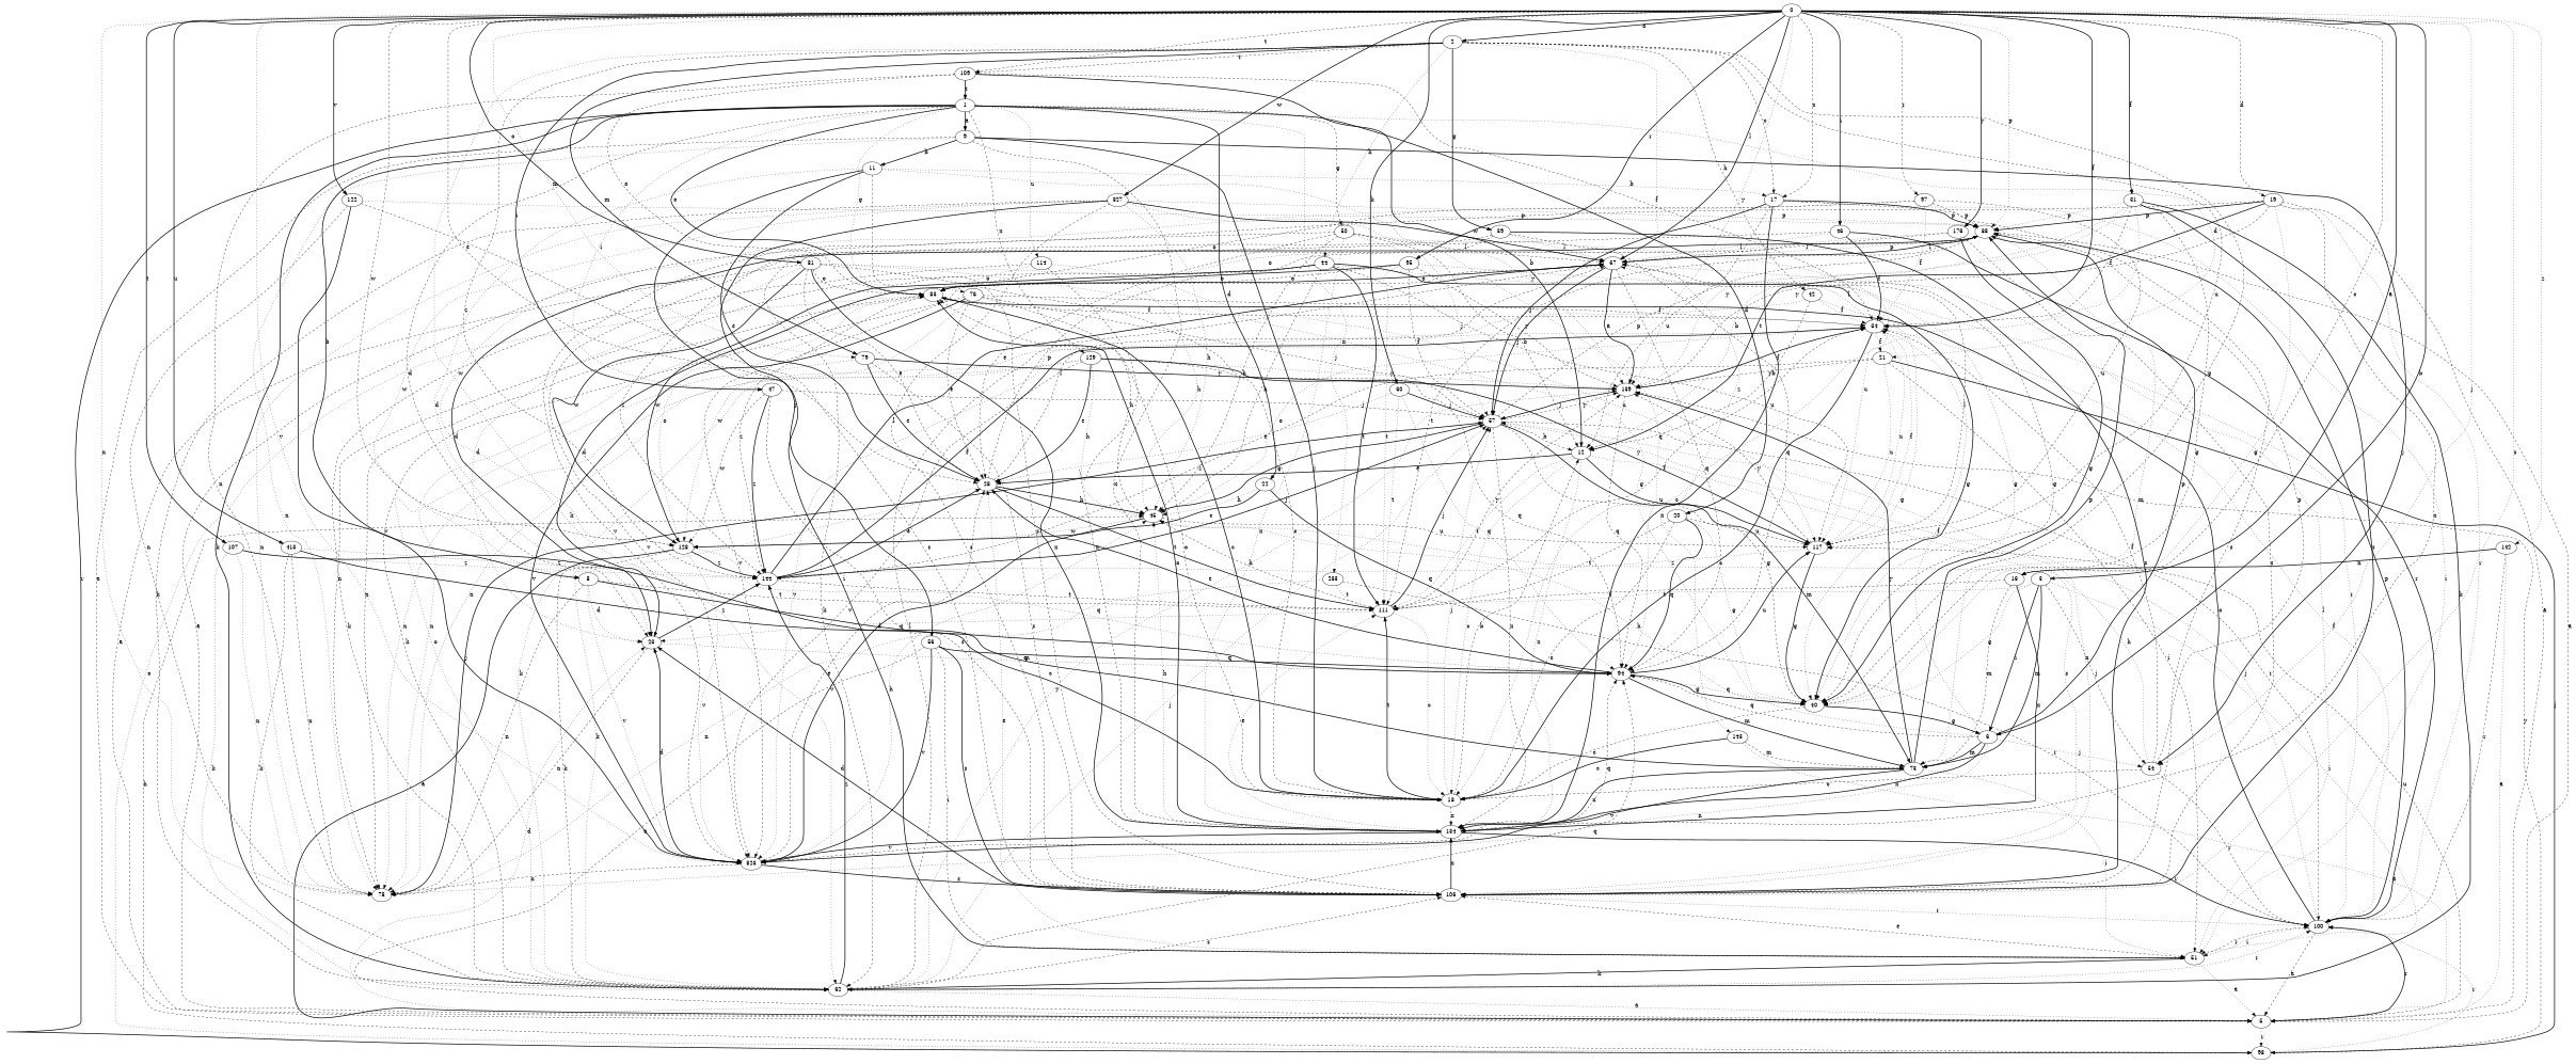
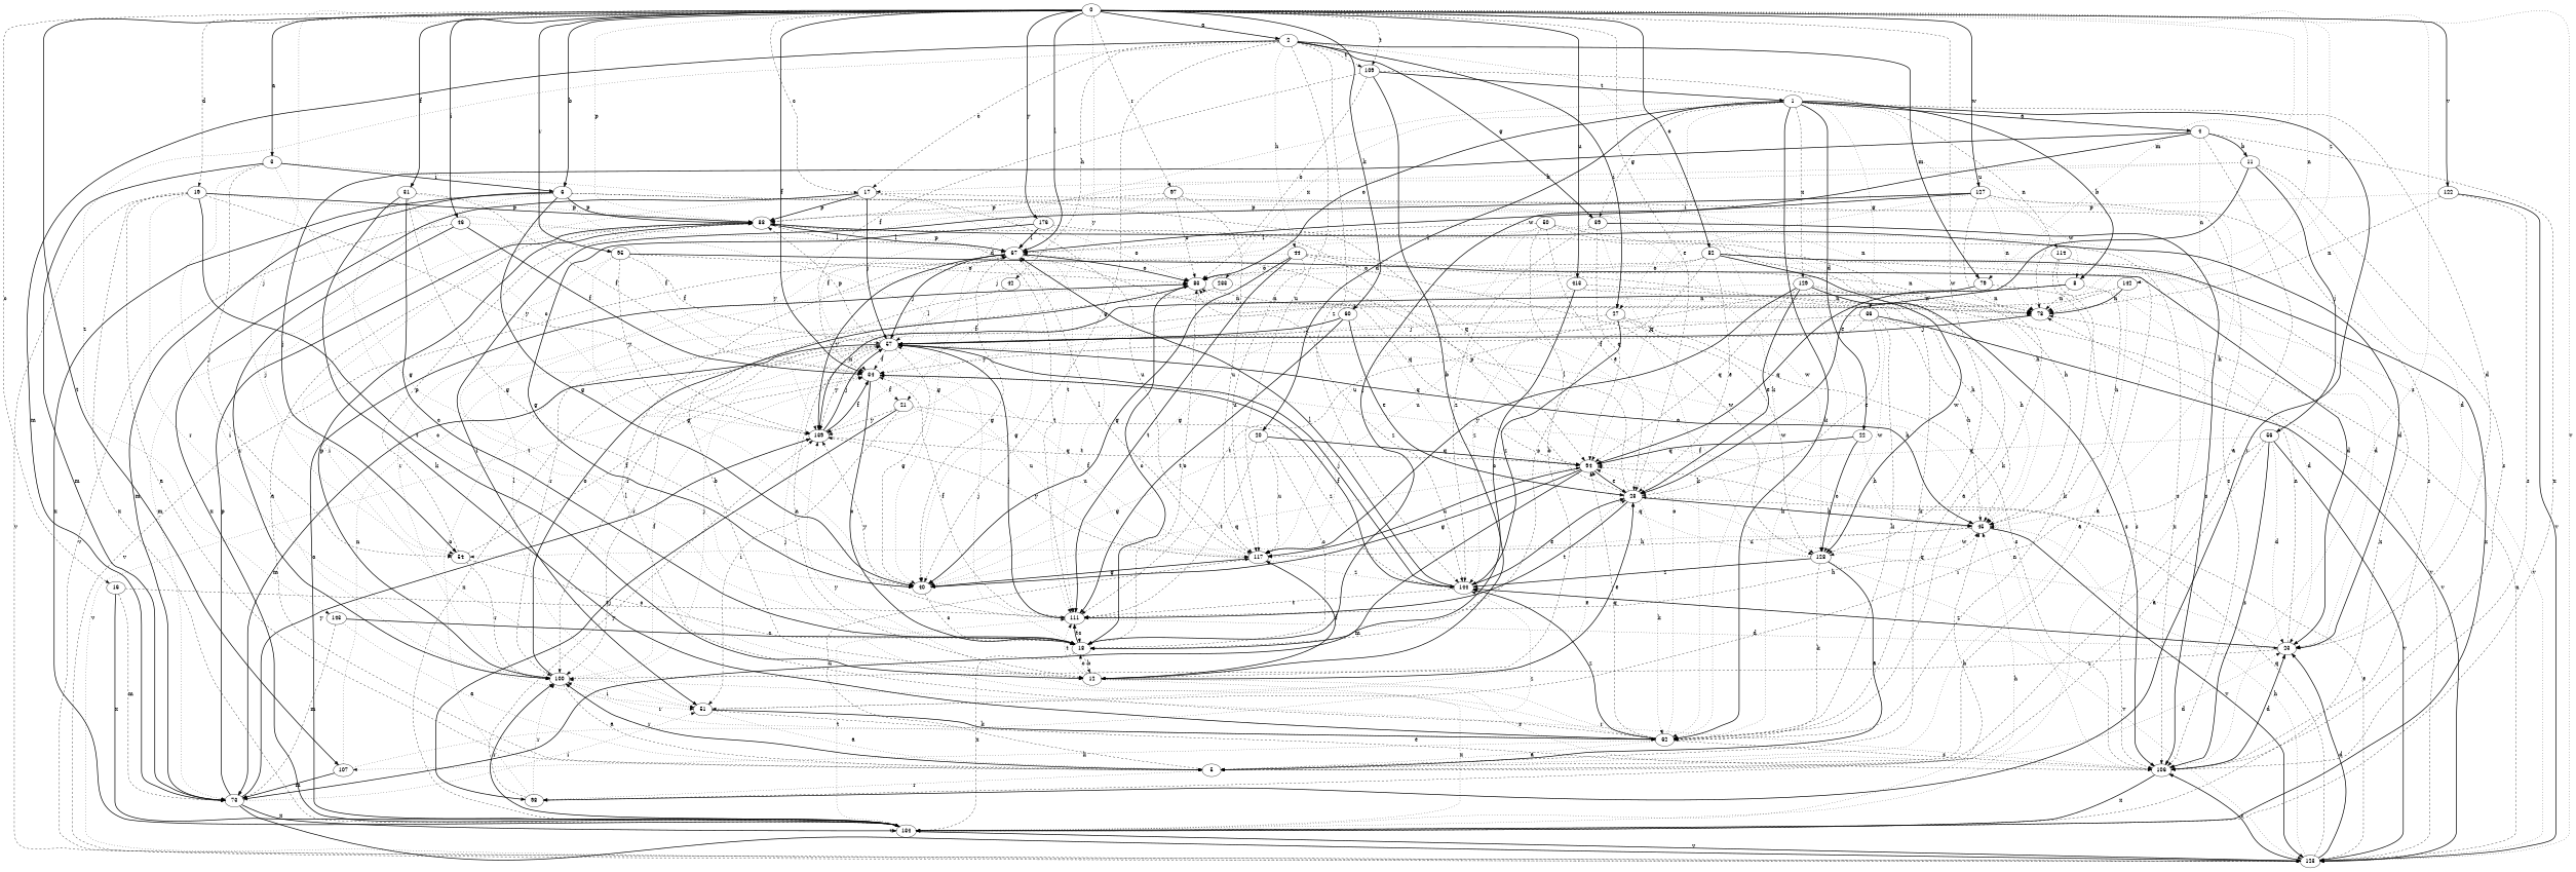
  strict digraph {
    edge [style=dashed]
    0
    2
    3
    6
    16
    17
    19
    28
    31
    34
    46
    54
    60
    67
    n15 [label=79]
    78
-   81
+   81 [label=82]
    88
    95
    97
    106
    107
    109
    n24 [label=413]
    122
-   123 [label=823]
-   127 [label=827]
+   123
+   127
    128
    n29 [label=176]
    139
    142
    39
-   47
+   47 [label=27]
    62
    40
    42
    44
    73
    117
    143
    144
    51
    111
    134
    45
    94
    57
    5
    100
    12
    18
    21
    83
    23
    1
    8
-   4 [label=9]
+   4
    20
    22
-   36 [label=76]
+   36
    98
    114
    129
    n64 [label=233]
    11
    50
    56
    0 -> 2 [label=a style=bold]
    0 -> 3 [label=a style=bold]
    0 -> 6 [label=b style=bold]
    0 -> 16 [label=c]
    0 -> 17 [label=c]
    0 -> 19 [label=d]
    0 -> 28 [label=e]
    0 -> 31 [label=f style=bold]
    0 -> 34 [label=f style=bold]
    0 -> 46 [label=i style=bold]
    0 -> 54 [label=j style=dotted]
    0 -> 60 [label=k style=bold]
    0 -> 67 [label=l style=bold]
    0 -> n15 [label=m style=dotted]
    0 -> 78 [label=n style=dotted]
    0 -> 81 [label=o style=bold]
    0 -> 88 [label=p style=dotted]
    0 -> 95 [label=r style=bold]
    0 -> 97 [label=r]
    0 -> 106 [label=s style=dotted]
    0 -> 107 [label=t style=bold]
    0 -> 109 [label=t]
    0 -> n24 [label=u style=bold]
    0 -> 122 [label=v style=bold]
    0 -> 123 [label=v style=dotted]
    0 -> 127 [label=w style=bold]
    0 -> 128 [label=w]
    0 -> n29 [label=y style=bold]
    0 -> 139 [label=y style=dotted]
    0 -> 142 [label=z style=dotted]
    2 -> 17 [label=c]
    2 -> n15 [label=m style=bold]
    2 -> 109 [label=t]
    2 -> 39 [label=g style=bold]
    2 -> 47 [label=i style=bold]
    2 -> 62 [label=k style=dotted]
    2 -> 40 [label=g]
    2 -> 42 [label=h]
    2 -> 44 [label=h style=dotted]
+   2 -> 73 [label=m style=bold]
    2 -> 117 [label=u]
    2 -> 143 [label=z style=dotted]
    2 -> 144 [label=z]
    3 -> 6 [label=i style=bold]
    3 -> 54 [label=j]
    3 -> 40 [label=g style=dotted]
    3 -> 73 [label=m style=bold]
    3 -> 51 [label=i style=dotted]
    3 -> 111 [label=t style=dotted]
    6 -> 34 [label=f style=dotted]
    6 -> 54 [label=j style=dotted]
    6 -> 78 [label=n style=dotted]
    6 -> 88 [label=p style=bold]
-   40 -> 6 [label=g style=bold]
+   6 -> 40 [label=g style=bold]
    6 -> 73 [label=m style=bold]
    6 -> 134 [label=x style=bold]
    6 -> 45 [label=h style=dotted]
    6 -> 94 [label=q]
    16 -> 73 [label=m]
    16 -> 111 [label=t]
    16 -> 134 [label=x style=bold]
    17 -> 88 [label=p style=bold]
    17 -> 106 [label=s]
-   17 -> 12 [label=u]
+   17 -> 117 [label=u]
    17 -> 51 [label=i style=dotted]
    17 -> 134 [label=x style=bold]
    17 -> 57 [label=j style=bold]
    19 -> 88 [label=p style=bold]
    19 -> 123 [label=v]
    19 -> 139 [label=y]
    19 -> 40 [label=g style=dotted]
    19 -> 134 [label=x]
    19 -> 5 [label=a]
    19 -> 100 [label=r style=dotted]
    19 -> 12 [label=t style=bold]
    28 -> 67 [label=l]
    28 -> 88 [label=p]
    28 -> 62 [label=k style=dotted]
    28 -> 111 [label=t style=bold]
    28 -> 45 [label=h style=bold]
    31 -> 34 [label=f]
    31 -> 88 [label=p style=dotted]
-   31 -> 106 [label=s style=bold]
-   31 -> 139 [label=y style=dotted]
+   129 -> 106 [label=s style=bold]
+   31 -> 139 [label=c style=dotted]
    31 -> 62 [label=k style=bold]
    31 -> 40 [label=g]
-   31 -> 12 [label=b style=dotted]
-   31 -> 18 [label=c style=dotted]
+   31 -> 12 [label=c style=dotted]
+   31 -> 18 [label=c style=bold]
    34 -> 67 [label=l style=dotted]
    34 -> 123 [label=v style=dotted]
    34 -> 117 [label=u style=dotted]
    34 -> 18 [label=c style=bold]
    34 -> 21 [label=f style=dotted]
    46 -> 34 [label=f style=bold]
    46 -> 67 [label=l style=dotted]
    46 -> 123 [label=v]
    46 -> 100 [label=r style=bold]
    54 -> 34 [label=f]
    54 -> 88 [label=p]
-   54 -> 45 [label=h style=dotted]
+   45 -> 54 [label=h style=dotted]
    54 -> 100 [label=r]
    54 -> 18 [label=c]
-   60 -> 28 [label=e style=dotted]
-   60 -> 111 [label=t style=dotted]
+   60 -> 28 [label=e style=bold]
+   60 -> 111 [label=t style=bold]
    60 -> 94 [label=q style=dotted]
    60 -> 57 [label=j style=bold]
    67 -> 88 [label=p style=dotted]
    67 -> 123 [label=v]
-   67 -> 139 [label=a style=bold]
+   67 -> 139 [label=y style=bold]
    67 -> 40 [label=g]
    67 -> 94 [label=q]
    67 -> 57 [label=j style=bold]
    67 -> 83 [label=o style=bold]
-   n15 -> 28 [label=e style=bold]
    n15 -> 78 [label=n style=dotted]
    n15 -> 106 [label=s]
-   n15 -> 139 [label=y style=bold]
+   n15 -> 139 [label=n style=bold]
    78 -> 57 [label=j style=bold]
    81 -> 28 [label=e]
    81 -> 128 [label=w style=bold]
    81 -> 40 [label=g style=dotted]
    81 -> 117 [label=u style=dotted]
    81 -> 134 [label=x style=bold]
    81 -> 5 [label=a]
    81 -> 18 [label=c]
    81 -> 83 [label=o]
    81 -> 23 [label=d style=dotted]
    88 -> 67 [label=l style=bold]
    88 -> 73 [label=m style=dotted]
    88 -> 111 [label=t]
    88 -> 5 [label=a]
    88 -> 23 [label=d style=bold]
    95 -> 139 [label=y]
    95 -> 40 [label=g style=dotted]
-   95 -> 111 [label=t style=dotted]
+   95 -> 18 [label=t style=dotted]
    95 -> 57 [label=f]
    95 -> 83 [label=o]
    95 -> 23 [label=d style=bold]
    97 -> 34 [label=f style=dotted]
    97 -> 88 [label=p]
    97 -> 128 [label=w style=dotted]
    97 -> 117 [label=u]
    97 -> 83 [label=o]
    106 -> 134 [label=x style=bold]
    106 -> 57 [label=n style=dotted]
    106 -> 100 [label=r style=dotted]
    106 -> 23 [label=d style=bold]
    107 -> 78 [label=n style=dotted]
-   107 -> 62 [label=k style=dotted]
+   62 -> 107 [label=k style=dotted]
    107 -> 73 [label=m style=bold]
    107 -> 144 [label=z style=dotted]
    109 -> 34 [label=f]
    109 -> 78 [label=n]
    109 -> 12 [label=b style=bold]
    109 -> 83 [label=o]
    109 -> 1 [label=t style=bold]
    n24 -> 78 [label=n]
    n24 -> 62 [label=k]
    n24 -> 144 [label=z style=dotted]
    n24 -> 18 [label=c style=bold]
    122 -> 78 [label=n]
    122 -> 88 [label=p style=dotted]
    122 -> 106 [label=s]
    122 -> 123 [label=v style=bold]
    123 -> 28 [label=e]
    123 -> 78 [label=n]
    123 -> 106 [label=s style=bold]
    123 -> 45 [label=h style=dotted]
    123 -> 94 [label=q]
    123 -> 23 [label=d style=bold]
    127 -> 67 [label=w style=bold]
    127 -> 78 [label=n style=dotted]
    127 -> 88 [label=p style=dotted]
    127 -> 106 [label=s]
    127 -> 62 [label=k]
    127 -> 51 [label=i style=bold]
    127 -> 45 [label=h style=dotted]
    127 -> 94 [label=q style=dotted]
    127 -> 8 [label=w style=dotted]
    128 -> 123 [label=v style=dotted]
    128 -> 62 [label=k]
    128 -> 144 [label=z style=bold]
    128 -> 94 [label=q style=dotted]
    128 -> 5 [label=a style=bold]
    128 -> 83 [label=o style=dotted]
-   n29 -> 67 [label=l]
+   n29 -> 67 [label=l style=bold]
    n29 -> 106 [label=s]
    n29 -> 40 [label=g style=bold]
    n29 -> 83 [label=o style=dotted]
    139 -> 34 [label=f style=bold]
    139 -> 94 [label=q]
    139 -> 57 [label=j style=bold]
-   142 -> 16 [label=n style=bold]
+   142 -> 78 [label=n style=bold]
    142 -> 5 [label=a style=dotted]
    142 -> 100 [label=r]
    39 -> 67 [label=l style=dotted]
    39 -> 106 [label=s style=bold]
-   39 -> 62 [label=k]
+   39 -> 62 [label=k style=dotted]
    39 -> 144 [label=z]
    39 -> 94 [label=q]
    47 -> 106 [label=s]
    47 -> 128 [label=w]
    47 -> 144 [label=z style=bold]
    47 -> 57 [label=j]
    62 -> 67 [label=l]
    62 -> 106 [label=s]
    62 -> 139 [label=y style=dotted]
    62 -> 144 [label=z style=bold]
    62 -> 94 [label=q]
    62 -> 57 [label=j style=dotted]
    62 -> 5 [label=a style=dotted]
    62 -> 100 [label=r style=dotted]
    62 -> 83 [label=o style=dotted]
    40 -> 94 [label=q style=dotted]
    40 -> 18 [label=c]
    42 -> 34 [label=f style=dotted]
    42 -> 78 [label=n style=dotted]
    42 -> 40 [label=g style=dotted]
    42 -> 12 [label=b]
    44 -> 78 [label=n]
-   44 -> 128 [label=w style=bold]
+   44 -> 128 [label=w]
    44 -> 40 [label=g style=bold]
    44 -> 117 [label=u]
    44 -> 111 [label=t style=bold]
    44 -> 45 [label=h]
    44 -> 100 [label=r style=dotted]
    44 -> 83 [label=o style=dotted]
    73 -> 88 [label=p style=bold]
    73 -> 123 [label=v style=bold]
    73 -> 139 [label=y style=bold]
    73 -> 51 [label=i style=dotted]
    73 -> 134 [label=x style=bold]
    117 -> 34 [label=f style=dotted]
    117 -> 67 [label=l]
    117 -> 139 [label=y]
    117 -> 40 [label=g style=bold]
    117 -> 144 [label=z style=dotted]
    143 -> 73 [label=m]
    143 -> 5 [label=a style=dotted]
    143 -> 18 [label=c style=bold]
    144 -> 28 [label=e style=bold]
    144 -> 34 [label=f style=bold]
    144 -> 67 [label=l style=bold]
    144 -> 111 [label=t]
    144 -> 57 [label=j style=bold]
    51 -> 28 [label=e style=dotted]
    51 -> 67 [label=l style=dotted]
    51 -> 106 [label=e]
    51 -> 62 [label=k style=bold]
    51 -> 5 [label=a style=dotted]
-   51 -> 100 [label=r]
+   23 -> 100 [label=r]
    111 -> 34 [label=f]
    111 -> 139 [label=y]
    111 -> 45 [label=h]
    111 -> 57 [label=j style=bold]
    111 -> 18 [label=c style=dotted]
    111 -> 23 [label=d style=dotted]
    134 -> 123 [label=v style=bold]
-   134 -> 111 [label=e style=dotted]
+   134 -> 111 [label=t style=dotted]
    134 -> 45 [label=h style=dotted]
    134 -> 100 [label=r style=bold]
    134 -> 83 [label=o style=bold]
-   45 -> 34 [label=o style=dotted]
+   45 -> 34 [label=f style=dotted]
    45 -> 123 [label=v style=bold]
    45 -> 128 [label=w style=dotted]
    45 -> 117 [label=u]
    94 -> 28 [label=e style=bold]
    94 -> 40 [label=g style=bold]
    94 -> 73 [label=m style=bold]
    94 -> 117 [label=u style=bold]
    57 -> 88 [label=p]
    57 -> 139 [label=y]
    57 -> 40 [label=g]
    57 -> 73 [label=m style=bold]
    57 -> 134 [label=x]
-   57 -> 45 [label=g style=bold]
+   57 -> 45 [label=h style=bold]
    57 -> 100 [label=r]
-   57 -> 12 [label=b]
+   57 -> 12 [label=n]
    5 -> 117 [label=u]
    5 -> 100 [label=r style=bold]
    5 -> 23 [label=d style=dotted]
    5 -> 98 [label=r style=dotted]
    100 -> 34 [label=f style=dotted]
    100 -> 88 [label=p style=bold]
    100 -> 51 [label=i style=dotted]
    100 -> 57 [label=j style=dotted]
    100 -> 5 [label=a]
    100 -> 83 [label=o style=bold]
    12 -> 28 [label=e style=bold]
    12 -> 106 [label=s style=dotted]
-   12 -> 117 [label=u style=bold]
+   12 -> 117 [label=f style=bold]
    12 -> 111 [label=t style=dotted]
    12 -> 134 [label=x style=dotted]
    12 -> 18 [label=c style=dotted]
    18 -> 111 [label=t style=bold]
    18 -> 134 [label=x]
    18 -> 57 [label=j style=dotted]
    18 -> 12 [label=b]
    18 -> 83 [label=o]
    21 -> 139 [label=y]
    21 -> 117 [label=u style=dotted]
    21 -> 144 [label=z]
    21 -> 51 [label=i]
    21 -> 98 [label=j style=bold]
-   83 -> 34 [label=f]
+   57 -> 34 [label=f]
    83 -> 78 [label=n]
    83 -> 144 [label=z]
    83 -> 18 [label=c style=bold]
    23 -> 78 [label=n]
    23 -> 144 [label=z style=bold]
    23 -> 94 [label=q style=dotted]
-   1 -> 50 [label=g]
+   1 -> 39 [label=g]
    1 -> 47 [label=i style=dotted]
    1 -> 62 [label=k style=bold]
    1 -> 21 [label=d style=dotted]
    1 -> 83 [label=o style=bold]
    1 -> 23 [label=d]
    1 -> 8 [label=b style=bold]
    1 -> 4 [label=a style=bold]
    1 -> 20 [label=d style=bold]
    1 -> 22 [label=d style=bold]
    1 -> 36 [label=g style=dotted]
    1 -> 98 [label=r style=bold]
    1 -> 114 [label=u style=dotted]
    1 -> 129 [label=x]
    1 -> n64 [label=x style=dotted]
    8 -> 78 [label=n]
    8 -> 123 [label=v style=dotted]
    8 -> 111 [label=t]
    8 -> 94 [label=q style=bold]
    8 -> 23 [label=d style=dotted]
    4 -> 54 [label=j style=bold]
    4 -> 78 [label=n style=dotted]
    4 -> 134 [label=x]
    4 -> 5 [label=a]
    4 -> 18 [label=j style=bold]
    4 -> 11 [label=b style=bold]
    20 -> 40 [label=g style=dotted]
    20 -> 117 [label=u]
    20 -> 111 [label=t]
    20 -> 94 [label=q style=bold]
    20 -> 18 [label=c]
    22 -> 128 [label=c style=bold]
    22 -> 45 [label=h style=dotted]
    22 -> 94 [label=q style=bold]
    36 -> 28 [label=e]
    36 -> 34 [label=f]
    36 -> 123 [label=v style=bold]
    36 -> 128 [label=w style=dotted]
    36 -> 62 [label=k]
    36 -> 45 [label=h]
    36 -> 57 [label=j]
    98 -> 139 [label=y]
    98 -> 45 [label=h]
    98 -> 100 [label=r style=dotted]
    98 -> 83 [label=o style=dotted]
    114 -> 62 [label=k]
    114 -> 134 [label=x]
-   114 -> 45 [label=h style=dotted]
+   114 -> 45 [label=h]
    114 -> 83 [label=o style=dotted]
    129 -> 28 [label=e style=bold]
    129 -> 78 [label=n style=dotted]
    129 -> 123 [label=v]
    129 -> 139 [label=y style=dotted]
    129 -> 62 [label=k style=dotted]
    129 -> 117 [label=y style=bold]
    129 -> 45 [label=h style=dotted]
    129 -> 94 [label=q]
    n64 -> 78 [label=n style=dotted]
    n64 -> 111 [label=t style=dotted]
    n64 -> 100 [label=r]
    11 -> 17 [label=b style=dotted]
    11 -> 28 [label=e style=bold]
    11 -> 106 [label=s]
    11 -> 139 [label=y style=dotted]
    11 -> 23 [label=d style=dotted]
    11 -> 56 [label=j style=bold]
    50 -> 28 [label=e]
    50 -> 67 [label=l]
    50 -> 117 [label=u style=dotted]
    50 -> 134 [label=x style=dotted]
    50 -> 45 [label=h]
    50 -> 57 [label=j style=dotted]
    50 -> 5 [label=a]
    50 -> 12 [label=b]
    56 -> 106 [label=s style=bold]
    56 -> 123 [label=v style=bold]
    56 -> 51 [label=i]
-   56 -> 94 [label=q style=bold]
+   56 -> 94 [label=q style=dotted]
    56 -> 5 [label=a]
+   56 -> 23 [label=d style=dotted]
  }
